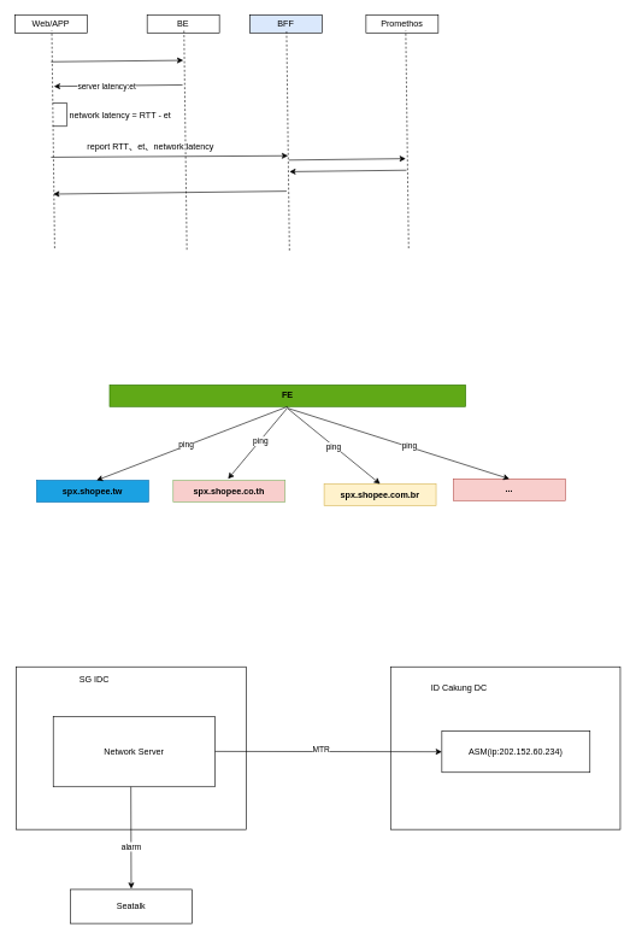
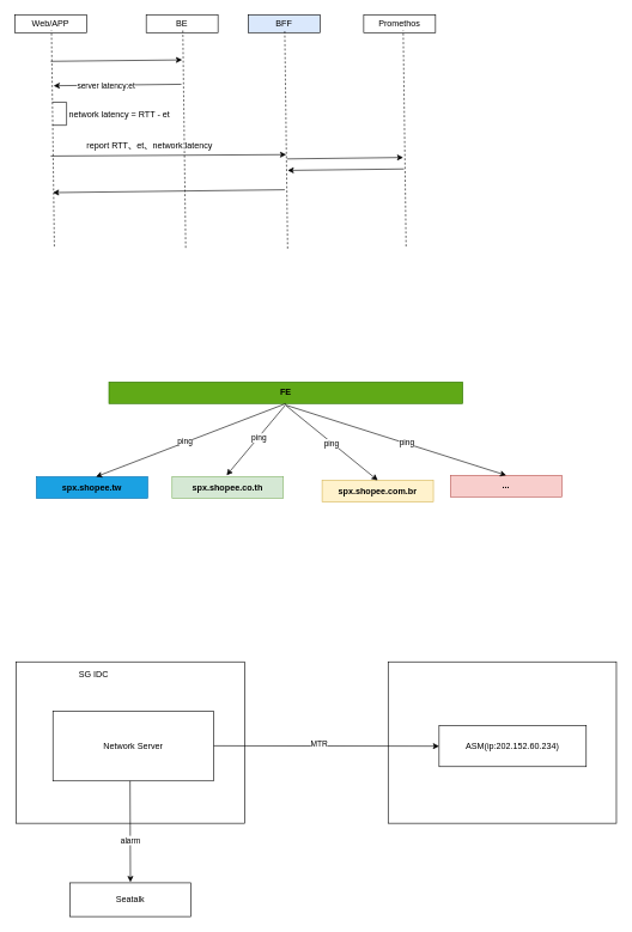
  <mxCell id="0" />
  <mxCell id="1" parent="0" />
  <mxCell id="2" value="Web/APP" style="rounded=0;whiteSpace=wrap;html=1;" vertex="1" parent="1"><mxGeometry x="20" y="20" width="100" height="25" as="geometry" /></mxCell>
  <mxCell id="3" value="BE" style="rounded=0;whiteSpace=wrap;html=1;" vertex="1" parent="1"><mxGeometry x="203" y="20" width="100" height="25" as="geometry" /></mxCell>
  <mxCell id="4" value="Promethos" style="rounded=0;whiteSpace=wrap;html=1;" vertex="1" parent="1"><mxGeometry x="506" y="20" width="100" height="25" as="geometry" /></mxCell>
  <mxCell id="5" value="BFF" style="rounded=0;whiteSpace=wrap;html=1;fillColor=#dae8fc;" vertex="1" parent="1"><mxGeometry x="345" y="20" width="100" height="25" as="geometry" /></mxCell>
  <mxCell id="6" value="" style="endArrow=none;dashed=1;html=1;rounded=0;" edge="1" parent="1"><mxGeometry width="50" height="50" relative="1" as="geometry"><mxPoint x="75" y="343" as="sourcePoint" /><mxPoint x="71" y="42" as="targetPoint" /></mxGeometry></mxCell>
  <mxCell id="7" value="" style="endArrow=none;dashed=1;html=1;rounded=0;" edge="1" parent="1"><mxGeometry width="50" height="50" relative="1" as="geometry"><mxPoint x="565" y="343" as="sourcePoint" /><mxPoint x="561" y="42" as="targetPoint" /></mxGeometry></mxCell>
  <mxCell id="8" value="" style="endArrow=none;dashed=1;html=1;rounded=0;" edge="1" parent="1"><mxGeometry width="50" height="50" relative="1" as="geometry"><mxPoint x="400" y="346" as="sourcePoint" /><mxPoint x="396" y="43" as="targetPoint" /></mxGeometry></mxCell>
  <mxCell id="9" value="" style="endArrow=none;dashed=1;html=1;rounded=0;" edge="1" parent="1"><mxGeometry width="50" height="50" relative="1" as="geometry"><mxPoint x="258" y="345" as="sourcePoint" /><mxPoint x="254" y="42" as="targetPoint" /></mxGeometry></mxCell>
  <mxCell id="10" value="" style="endArrow=classic;html=1;rounded=0;" edge="1" parent="1"><mxGeometry width="50" height="50" relative="1" as="geometry"><mxPoint x="252" y="117" as="sourcePoint" /><mxPoint x="74" y="119" as="targetPoint" /></mxGeometry></mxCell>
  <mxCell id="11" value="server&amp;nbsp;latency:et" style="edgeLabel;html=1;align=center;verticalAlign=middle;resizable=0;points=[];" vertex="1" connectable="0" parent="10"><mxGeometry x="0.213" relative="1" as="geometry"><mxPoint x="2" as="offset" /></mxGeometry></mxCell>
  <mxCell id="12" value="" style="endArrow=classic;html=1;rounded=0;" edge="1" parent="1"><mxGeometry width="50" height="50" relative="1" as="geometry"><mxPoint x="70" y="85" as="sourcePoint" /><mxPoint x="253" y="83" as="targetPoint" /></mxGeometry></mxCell>
  <mxCell id="13" value="" style="endArrow=none;html=1;rounded=0;" edge="1" parent="1"><mxGeometry width="50" height="50" relative="1" as="geometry"><mxPoint x="72" y="142" as="sourcePoint" /><mxPoint x="72" y="174" as="targetPoint" /><Array as="points"><mxPoint x="92" y="142" /><mxPoint x="92" y="174" /></Array></mxGeometry></mxCell>
  <mxCell id="14" value="network latency = RTT - et" style="text;html=1;strokeColor=none;fillColor=none;align=center;verticalAlign=middle;whiteSpace=wrap;rounded=0;" vertex="1" parent="1"><mxGeometry x="93" y="144" width="146" height="32" as="geometry" /></mxCell>
  <mxCell id="15" value="" style="endArrow=classic;html=1;rounded=0;" edge="1" parent="1"><mxGeometry width="50" height="50" relative="1" as="geometry"><mxPoint x="70" y="217" as="sourcePoint" /><mxPoint x="398" y="215" as="targetPoint" /></mxGeometry></mxCell>
  <mxCell id="16" value="" style="endArrow=classic;html=1;rounded=0;" edge="1" parent="1"><mxGeometry width="50" height="50" relative="1" as="geometry"><mxPoint x="399" y="221" as="sourcePoint" /><mxPoint x="561" y="219" as="targetPoint" /></mxGeometry></mxCell>
  <mxCell id="17" value="" style="endArrow=classic;html=1;rounded=0;" edge="1" parent="1"><mxGeometry width="50" height="50" relative="1" as="geometry"><mxPoint x="562" y="235" as="sourcePoint" /><mxPoint x="400" y="237" as="targetPoint" /></mxGeometry></mxCell>
  <mxCell id="18" value="" style="endArrow=classic;html=1;rounded=0;" edge="1" parent="1"><mxGeometry width="50" height="50" relative="1" as="geometry"><mxPoint x="396" y="264" as="sourcePoint" /><mxPoint x="73" y="268" as="targetPoint" /></mxGeometry></mxCell>
  <mxCell id="19" value="report RTT、et、network latency" style="text;html=1;strokeColor=none;fillColor=none;align=center;verticalAlign=middle;whiteSpace=wrap;rounded=0;" vertex="1" parent="1"><mxGeometry x="78" y="189" width="260" height="28" as="geometry" /></mxCell>
  <mxCell id="20" value="&lt;b&gt;FE&lt;/b&gt;" style="rounded=0;whiteSpace=wrap;html=1;fillColor=#60a917;strokeColor=#2D7600;fontColor=#000000;" vertex="1" parent="1"><mxGeometry x="151" y="532" width="493" height="30" as="geometry" /></mxCell>
  <mxCell id="21" value="spx.shopee.tw" style="rounded=0;whiteSpace=wrap;html=1;fillColor=#1ba1e2;fontColor=#000000;strokeColor=#006EAF;fontStyle=1" vertex="1" parent="1"><mxGeometry x="50" y="664" width="155" height="30" as="geometry" /></mxCell>
- <mxCell id="22" value="spx.shopee.co.th" style="rounded=0;whiteSpace=wrap;html=1;fillColor=#f8cecc;strokeColor=#82b366;fontStyle=1;fontColor=#000000;" vertex="1" parent="1"><mxGeometry x="239" y="664" width="155" height="30" as="geometry" /></mxCell>
+ <mxCell id="22" value="spx.shopee.co.th" style="rounded=0;whiteSpace=wrap;html=1;fillColor=#d5e8d4;strokeColor=#82b366;fontStyle=1;fontColor=#000000;" vertex="1" parent="1"><mxGeometry x="239" y="664" width="155" height="30" as="geometry" /></mxCell>
  <mxCell id="23" value="spx.shopee.com.br" style="rounded=0;whiteSpace=wrap;html=1;fillColor=#fff2cc;strokeColor=#d6b656;fontStyle=1;" vertex="1" parent="1"><mxGeometry x="448" y="669" width="155" height="30" as="geometry" /></mxCell>
  <mxCell id="24" value="..." style="rounded=0;whiteSpace=wrap;html=1;fillColor=#f8cecc;strokeColor=#b85450;fontStyle=1;" vertex="1" parent="1"><mxGeometry x="627" y="662" width="155" height="30" as="geometry" /></mxCell>
  <mxCell id="25" value="" style="endArrow=classic;html=1;rounded=0;exitX=0.5;exitY=1;exitDx=0;exitDy=0;" edge="1" parent="1" source="20"><mxGeometry width="50" height="50" relative="1" as="geometry"><mxPoint x="227" y="569" as="sourcePoint" /><mxPoint x="133" y="664" as="targetPoint" /></mxGeometry></mxCell>
  <mxCell id="26" value="ping" style="edgeLabel;html=1;align=center;verticalAlign=middle;resizable=0;points=[];" vertex="1" connectable="0" parent="25"><mxGeometry x="0.055" y="-2" relative="1" as="geometry"><mxPoint y="-1" as="offset" /></mxGeometry></mxCell>
  <mxCell id="27" value="" style="endArrow=classic;html=1;rounded=0;" edge="1" parent="1"><mxGeometry width="50" height="50" relative="1" as="geometry"><mxPoint x="397" y="564" as="sourcePoint" /><mxPoint x="315" y="662" as="targetPoint" /></mxGeometry></mxCell>
  <mxCell id="28" value="ping" style="edgeLabel;html=1;align=center;verticalAlign=middle;resizable=0;points=[];" vertex="1" connectable="0" parent="27"><mxGeometry x="-0.083" y="1" relative="1" as="geometry"><mxPoint as="offset" /></mxGeometry></mxCell>
  <mxCell id="29" value="" style="endArrow=classic;html=1;rounded=0;entryX=0.5;entryY=0;entryDx=0;entryDy=0;" edge="1" parent="1" target="23"><mxGeometry width="50" height="50" relative="1" as="geometry"><mxPoint x="398" y="565" as="sourcePoint" /><mxPoint x="325" y="672" as="targetPoint" /></mxGeometry></mxCell>
  <mxCell id="30" value="ping" style="edgeLabel;html=1;align=center;verticalAlign=middle;resizable=0;points=[];" vertex="1" connectable="0" parent="29"><mxGeometry x="-0.021" y="-1" relative="1" as="geometry"><mxPoint y="1" as="offset" /></mxGeometry></mxCell>
  <mxCell id="31" value="" style="endArrow=classic;html=1;rounded=0;entryX=0.5;entryY=0;entryDx=0;entryDy=0;" edge="1" parent="1" target="24"><mxGeometry width="50" height="50" relative="1" as="geometry"><mxPoint x="397" y="564" as="sourcePoint" /><mxPoint x="531" y="684" as="targetPoint" /></mxGeometry></mxCell>
  <mxCell id="32" value="ping" style="edgeLabel;html=1;align=center;verticalAlign=middle;resizable=0;points=[];" vertex="1" connectable="0" parent="31"><mxGeometry x="0.089" y="2" relative="1" as="geometry"><mxPoint as="offset" /></mxGeometry></mxCell>
  <mxCell id="33" value="" style="rounded=0;whiteSpace=wrap;html=1;" vertex="1" parent="1"><mxGeometry x="22" y="922" width="318" height="225" as="geometry" /></mxCell>
  <mxCell id="34" value="SG IDC" style="text;html=1;strokeColor=none;fillColor=none;align=center;verticalAlign=middle;whiteSpace=wrap;rounded=0;" vertex="1" parent="1"><mxGeometry x="100" y="925" width="60" height="30" as="geometry" /></mxCell>
  <mxCell id="35" value="Network Server" style="rounded=0;whiteSpace=wrap;html=1;" vertex="1" parent="1"><mxGeometry x="73" y="991" width="224" height="97" as="geometry" /></mxCell>
  <mxCell id="36" value="" style="rounded=0;whiteSpace=wrap;html=1;" vertex="1" parent="1"><mxGeometry x="540" y="922" width="318" height="225" as="geometry" /></mxCell>
- <mxCell id="37" value="ID Cakung DC" style="text;html=1;strokeColor=none;fillColor=none;align=center;verticalAlign=middle;whiteSpace=wrap;rounded=0;" vertex="1" parent="1"><mxGeometry x="584" y="938" width="102" height="27" as="geometry" /></mxCell>
  <mxCell id="38" value="ASM(ip:202.152.60.234)" style="rounded=0;whiteSpace=wrap;html=1;" vertex="1" parent="1"><mxGeometry x="611" y="1011" width="205" height="57" as="geometry" /></mxCell>
  <mxCell id="39" value="" style="endArrow=classic;html=1;rounded=0;entryX=0;entryY=0.5;entryDx=0;entryDy=0;" edge="1" parent="1" target="38"><mxGeometry width="50" height="50" relative="1" as="geometry"><mxPoint x="297" y="1039" as="sourcePoint" /><mxPoint x="347" y="989" as="targetPoint" /></mxGeometry></mxCell>
  <mxCell id="40" value="MTR" style="edgeLabel;html=1;align=center;verticalAlign=middle;resizable=0;points=[];" vertex="1" connectable="0" parent="39"><mxGeometry x="-0.067" y="4" relative="1" as="geometry"><mxPoint as="offset" /></mxGeometry></mxCell>
  <mxCell id="41" value="Seatalk" style="rounded=0;whiteSpace=wrap;html=1;" vertex="1" parent="1"><mxGeometry x="97" y="1230" width="168" height="47" as="geometry" /></mxCell>
  <mxCell id="42" value="" style="endArrow=classic;html=1;rounded=0;" edge="1" parent="1"><mxGeometry width="50" height="50" relative="1" as="geometry"><mxPoint x="180.5" y="1088" as="sourcePoint" /><mxPoint x="181" y="1229" as="targetPoint" /></mxGeometry></mxCell>
  <mxCell id="43" value="alarm" style="edgeLabel;html=1;align=center;verticalAlign=middle;resizable=0;points=[];" vertex="1" connectable="0" parent="42"><mxGeometry x="0.171" relative="1" as="geometry"><mxPoint as="offset" /></mxGeometry></mxCell>
